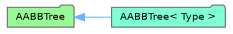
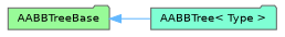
  digraph {
    rankdir=LR
    node [color=grey40 fontname=Helvetica fontsize=10 shape=folder style=filled]
-   n1 [fillcolor=palegreen height=0.2 label=AABBTree width=0.4]
+   n1 [fillcolor=palegreen height=0.2 label=AABBTreeBase width=0.4]
    n2 [fillcolor=aquamarine height=0.2 label="AABBTree\< Type \>" width=0.4]
    n1 -> n2 [color=steelblue1 dir=back fontname=Helvetica fontsize=10 labelfontname=Helvetica labelfontsize=10 style=solid]
  }
